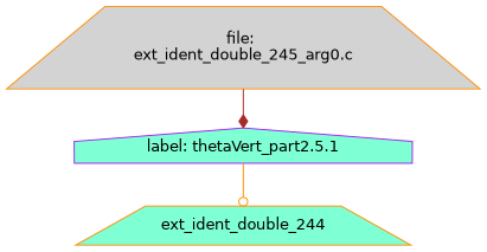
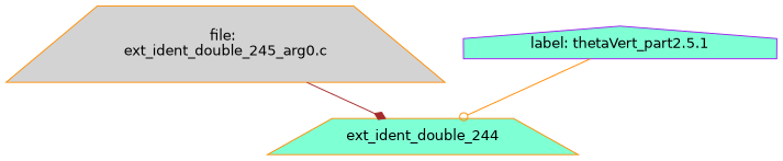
  digraph {
    fontname="DejaVu Sans"
    node [color=darkorange fillcolor=aquamarine fontname="DejaVu Sans" shape=trapezium style=filled]
    edge [fontname="DejaVu Sans"]
    n1 [fillcolor=lightgrey label="file: \next_ident_double_245_arg0.c"]
    n2 [color=purple label="label: thetaVert_part2.5.1" shape=house]
    n3 [label=ext_ident_double_244]
-   n1 -> n2 [arrowhead=diamond color=brown]
+   n1 -> n3 [arrowhead=diamond color=brown]
    n2 -> n3 [arrowhead=odot color=darkorange]
  }
